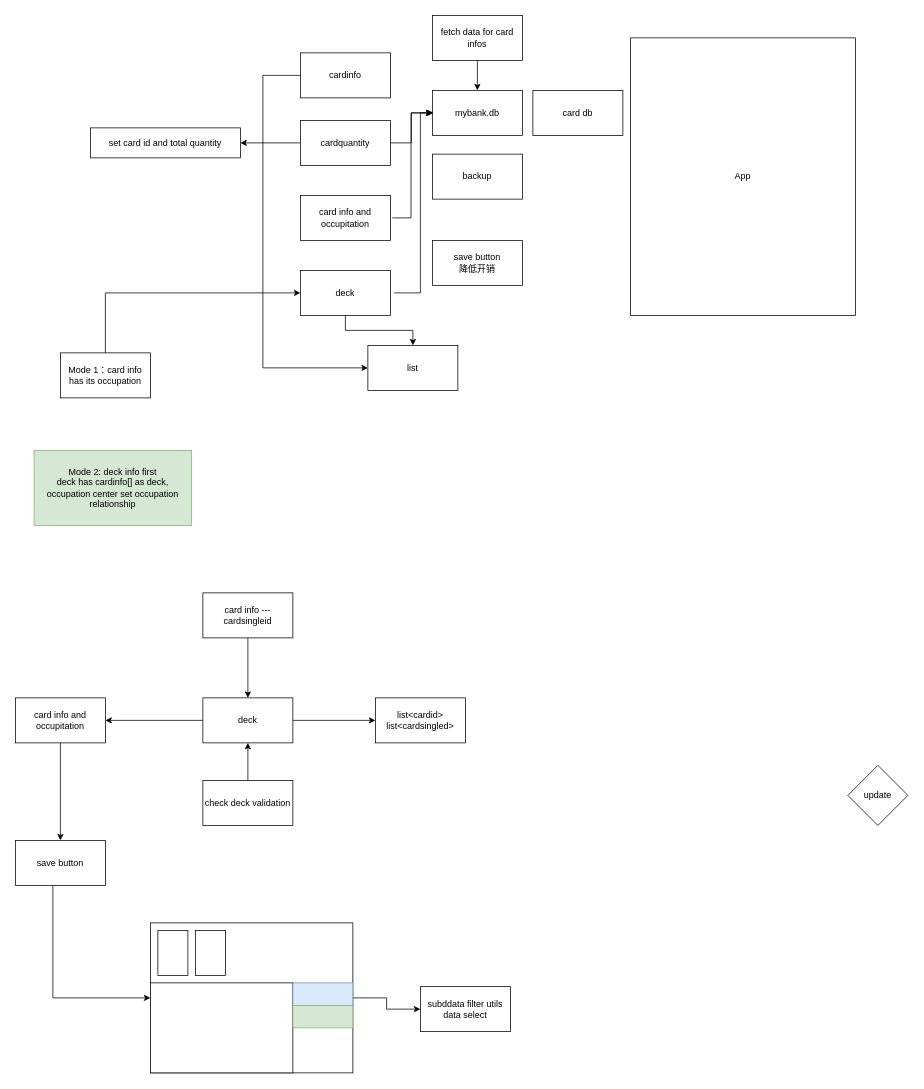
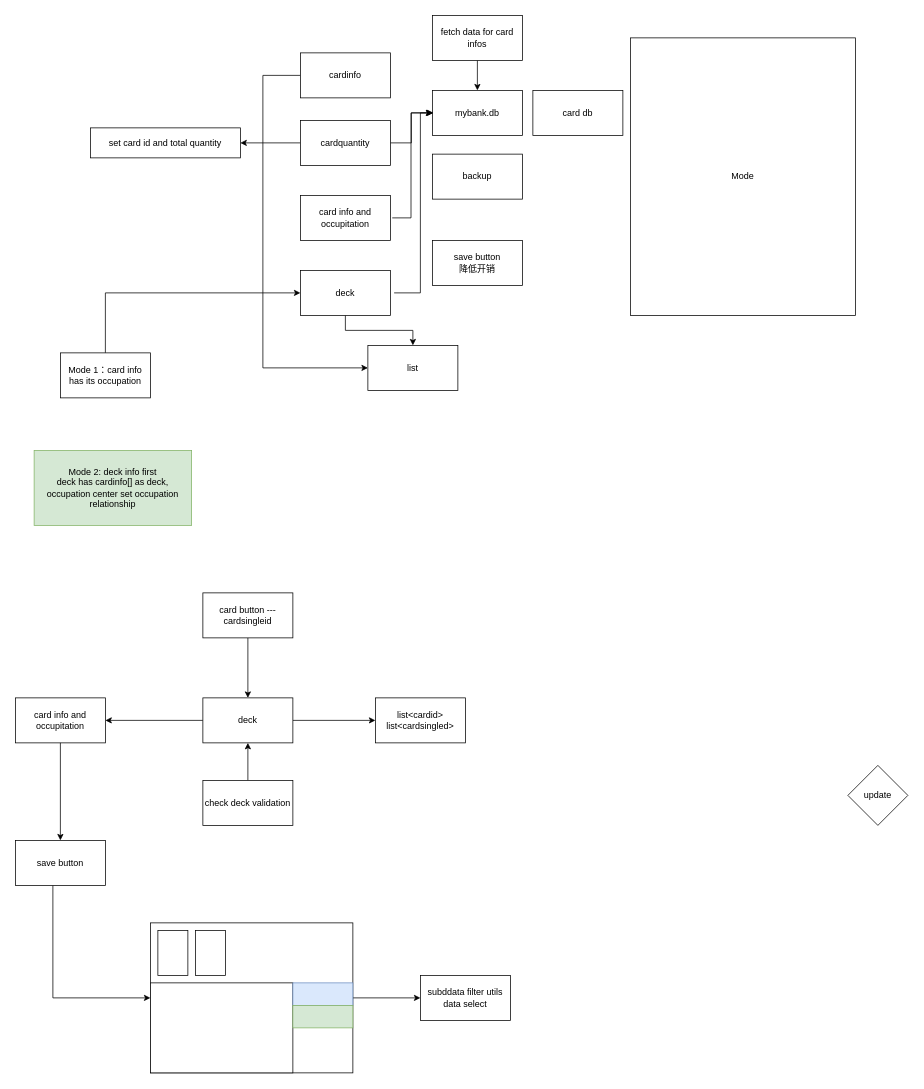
  <mxCell id="0" />
  <mxCell id="1" parent="0" />
  <mxCell id="2" value="mybank.db" style="rounded=0;whiteSpace=wrap;html=1;" vertex="1" parent="1"><mxGeometry x="576" y="120" width="120" height="60" as="geometry" /></mxCell>
- <mxCell id="3" value="App" style="rounded=0;whiteSpace=wrap;html=1;" vertex="1" parent="1"><mxGeometry x="840" y="50" width="300" height="370" as="geometry" /></mxCell>
+ <mxCell id="3" value="Mode" style="rounded=0;whiteSpace=wrap;html=1;" vertex="1" parent="1"><mxGeometry x="840" y="50" width="300" height="370" as="geometry" /></mxCell>
  <mxCell id="4" style="edgeStyle=orthogonalEdgeStyle;rounded=0;orthogonalLoop=1;jettySize=auto;html=1;" edge="1" parent="1" source="5" target="17"><mxGeometry relative="1" as="geometry"><Array as="points"><mxPoint x="350" y="100" /><mxPoint x="350" y="490" /></Array></mxGeometry></mxCell>
  <mxCell id="5" value="cardinfo" style="rounded=0;whiteSpace=wrap;html=1;" vertex="1" parent="1"><mxGeometry x="400" y="70" width="120" height="60" as="geometry" /></mxCell>
  <mxCell id="6" style="edgeStyle=orthogonalEdgeStyle;rounded=0;orthogonalLoop=1;jettySize=auto;html=1;" edge="1" parent="1" source="8" target="2"><mxGeometry relative="1" as="geometry" /></mxCell>
  <mxCell id="7" value="" style="edgeStyle=orthogonalEdgeStyle;rounded=0;orthogonalLoop=1;jettySize=auto;html=1;" edge="1" parent="1" source="8" target="9"><mxGeometry relative="1" as="geometry" /></mxCell>
  <mxCell id="8" value="cardquantity" style="rounded=0;whiteSpace=wrap;html=1;" vertex="1" parent="1"><mxGeometry x="400" y="160" width="120" height="60" as="geometry" /></mxCell>
  <mxCell id="9" value="set card id and total quantity" style="rounded=0;whiteSpace=wrap;html=1;" vertex="1" parent="1"><mxGeometry x="120" y="170" width="200" height="40" as="geometry" /></mxCell>
  <mxCell id="10" style="edgeStyle=orthogonalEdgeStyle;rounded=0;orthogonalLoop=1;jettySize=auto;html=1;" edge="1" parent="1"><mxGeometry relative="1" as="geometry"><mxPoint x="522.5" y="290" as="sourcePoint" /><mxPoint x="577.5" y="150" as="targetPoint" /><Array as="points"><mxPoint x="547.5" y="290" /><mxPoint x="547.5" y="150" /></Array></mxGeometry></mxCell>
  <mxCell id="11" value="card info and occupitation" style="rounded=0;whiteSpace=wrap;html=1;" vertex="1" parent="1"><mxGeometry x="400" y="260" width="120" height="60" as="geometry" /></mxCell>
  <mxCell id="12" style="edgeStyle=orthogonalEdgeStyle;rounded=0;orthogonalLoop=1;jettySize=auto;html=1;" edge="1" parent="1" source="13" target="16"><mxGeometry relative="1" as="geometry"><Array as="points"><mxPoint x="140" y="390" /></Array></mxGeometry></mxCell>
  <mxCell id="13" value="Mode 1：card info has its occupation" style="rounded=0;whiteSpace=wrap;html=1;" vertex="1" parent="1"><mxGeometry x="80" y="470" width="120" height="60" as="geometry" /></mxCell>
  <mxCell id="14" style="edgeStyle=orthogonalEdgeStyle;rounded=0;orthogonalLoop=1;jettySize=auto;html=1;" edge="1" parent="1" target="2"><mxGeometry relative="1" as="geometry"><mxPoint x="525" y="390" as="sourcePoint" /><mxPoint x="575" y="150" as="targetPoint" /><Array as="points"><mxPoint x="560" y="390" /><mxPoint x="560" y="150" /></Array></mxGeometry></mxCell>
  <mxCell id="15" style="edgeStyle=orthogonalEdgeStyle;rounded=0;orthogonalLoop=1;jettySize=auto;html=1;" edge="1" parent="1" source="16" target="17"><mxGeometry relative="1" as="geometry" /></mxCell>
  <mxCell id="16" value="deck" style="rounded=0;whiteSpace=wrap;html=1;" vertex="1" parent="1"><mxGeometry x="400" y="360" width="120" height="60" as="geometry" /></mxCell>
  <mxCell id="17" value="list" style="rounded=0;whiteSpace=wrap;html=1;" vertex="1" parent="1"><mxGeometry x="490" y="460" width="120" height="60" as="geometry" /></mxCell>
  <mxCell id="18" value="Mode 2: deck info first&lt;div&gt;deck has cardinfo[] as deck, occupation center set occupation relationship&lt;/div&gt;" style="rounded=0;whiteSpace=wrap;html=1;fillColor=#d5e8d4;strokeColor=#82b366;" vertex="1" parent="1"><mxGeometry x="45" y="600" width="210" height="100" as="geometry" /></mxCell>
  <mxCell id="19" value="" style="edgeStyle=orthogonalEdgeStyle;rounded=0;orthogonalLoop=1;jettySize=auto;html=1;" edge="1" parent="1" source="20" target="25"><mxGeometry relative="1" as="geometry" /></mxCell>
- <mxCell id="20" value="card info --- cardsingleid" style="rounded=0;whiteSpace=wrap;html=1;" vertex="1" parent="1"><mxGeometry x="270" y="790" width="120" height="60" as="geometry" /></mxCell>
+ <mxCell id="20" value="card button --- cardsingleid" style="rounded=0;whiteSpace=wrap;html=1;" vertex="1" parent="1"><mxGeometry x="270" y="790" width="120" height="60" as="geometry" /></mxCell>
  <mxCell id="21" style="edgeStyle=orthogonalEdgeStyle;rounded=0;orthogonalLoop=1;jettySize=auto;html=1;" edge="1" parent="1" source="37" target="30"><mxGeometry relative="1" as="geometry"><Array as="points"><mxPoint x="70" y="1330" /></Array></mxGeometry></mxCell>
  <mxCell id="22" value="card info and occupitation" style="rounded=0;whiteSpace=wrap;html=1;" vertex="1" parent="1"><mxGeometry x="20" y="930" width="120" height="60" as="geometry" /></mxCell>
  <mxCell id="23" value="" style="edgeStyle=orthogonalEdgeStyle;rounded=0;orthogonalLoop=1;jettySize=auto;html=1;" edge="1" parent="1" source="25" target="26"><mxGeometry relative="1" as="geometry" /></mxCell>
  <mxCell id="24" style="edgeStyle=orthogonalEdgeStyle;rounded=0;orthogonalLoop=1;jettySize=auto;html=1;entryX=1;entryY=0.5;entryDx=0;entryDy=0;" edge="1" parent="1" source="25" target="22"><mxGeometry relative="1" as="geometry" /></mxCell>
  <mxCell id="25" value="deck" style="whiteSpace=wrap;html=1;rounded=0;" vertex="1" parent="1"><mxGeometry x="270" y="930" width="120" height="60" as="geometry" /></mxCell>
  <mxCell id="26" value="list&amp;lt;cardid&amp;gt;&lt;div&gt;list&amp;lt;cardsingled&amp;gt;&lt;/div&gt;" style="whiteSpace=wrap;html=1;rounded=0;" vertex="1" parent="1"><mxGeometry x="500" y="930" width="120" height="60" as="geometry" /></mxCell>
  <mxCell id="27" value="" style="edgeStyle=orthogonalEdgeStyle;rounded=0;orthogonalLoop=1;jettySize=auto;html=1;" edge="1" parent="1" source="28" target="25"><mxGeometry relative="1" as="geometry" /></mxCell>
  <mxCell id="28" value="check deck validation" style="rounded=0;whiteSpace=wrap;html=1;" vertex="1" parent="1"><mxGeometry x="270" y="1040" width="120" height="60" as="geometry" /></mxCell>
  <mxCell id="29" value="" style="edgeStyle=orthogonalEdgeStyle;rounded=0;orthogonalLoop=1;jettySize=auto;html=1;" edge="1" parent="1" source="30" target="39"><mxGeometry relative="1" as="geometry" /></mxCell>
  <mxCell id="30" value="" style="rounded=0;whiteSpace=wrap;html=1;" vertex="1" parent="1"><mxGeometry x="200" y="1230" width="270" height="200" as="geometry" /></mxCell>
  <mxCell id="31" value="" style="rounded=0;whiteSpace=wrap;html=1;" vertex="1" parent="1"><mxGeometry x="200" y="1310" width="190" height="120" as="geometry" /></mxCell>
  <mxCell id="32" value="" style="rounded=0;whiteSpace=wrap;html=1;fillColor=#dae8fc;strokeColor=#6c8ebf;" vertex="1" parent="1"><mxGeometry y="1310" width="80" height="30" as="geometry" x="390" /></mxCell>
  <mxCell id="33" value="" style="rounded=0;whiteSpace=wrap;html=1;fillColor=#d5e8d4;strokeColor=#82b366;" vertex="1" parent="1"><mxGeometry y="1340" width="80" height="30" as="geometry" x="390" /></mxCell>
  <mxCell id="34" value="" style="rounded=0;whiteSpace=wrap;html=1;" vertex="1" parent="1"><mxGeometry x="210" y="1240" width="40" height="60" as="geometry" /></mxCell>
  <mxCell id="35" value="" style="rounded=0;whiteSpace=wrap;html=1;" vertex="1" parent="1"><mxGeometry x="260" y="1240" width="40" height="60" as="geometry" /></mxCell>
  <mxCell id="36" value="" style="edgeStyle=orthogonalEdgeStyle;rounded=0;orthogonalLoop=1;jettySize=auto;html=1;" edge="1" parent="1" source="22" target="37"><mxGeometry relative="1" as="geometry"><mxPoint x="70" y="990" as="sourcePoint" /><mxPoint x="200" y="1330" as="targetPoint" /><Array as="points" /></mxGeometry></mxCell>
  <mxCell id="37" value="save button" style="rounded=0;whiteSpace=wrap;html=1;" vertex="1" parent="1"><mxGeometry x="20" y="1120" width="120" height="60" as="geometry" /></mxCell>
  <mxCell id="38" value="save button&lt;div&gt;降低开销&lt;/div&gt;" style="rounded=0;whiteSpace=wrap;html=1;" vertex="1" parent="1"><mxGeometry x="576" y="320" width="120" height="60" as="geometry" /></mxCell>
- <mxCell id="39" value="subddata filter utils&lt;div&gt;data select&lt;/div&gt;" style="rounded=0;whiteSpace=wrap;html=1;" vertex="1" parent="1"><mxGeometry x="560" y="1315" width="120" height="60" as="geometry" /></mxCell>
+ <mxCell id="39" value="subddata filter utils&lt;div&gt;data select&lt;/div&gt;" style="rounded=0;whiteSpace=wrap;html=1;" vertex="1" parent="1"><mxGeometry x="560" y="1300" width="120" height="60" as="geometry" /></mxCell>
  <mxCell id="40" value="" style="edgeStyle=orthogonalEdgeStyle;rounded=0;orthogonalLoop=1;jettySize=auto;html=1;" edge="1" parent="1" source="41" target="2"><mxGeometry relative="1" as="geometry" /></mxCell>
  <mxCell id="41" value="fetch data for card infos" style="rounded=0;whiteSpace=wrap;html=1;" vertex="1" parent="1"><mxGeometry x="576" y="20" width="120" height="60" as="geometry" /></mxCell>
  <mxCell id="42" value="backup" style="rounded=0;whiteSpace=wrap;html=1;" vertex="1" parent="1"><mxGeometry x="576" y="205" width="120" height="60" as="geometry" /></mxCell>
  <mxCell id="43" value="update" style="rhombus;whiteSpace=wrap;html=1;rounded=0;" vertex="1" parent="1"><mxGeometry x="1130" y="1020" width="80" height="80" as="geometry" /></mxCell>
  <mxCell id="44" value="card db" style="rounded=0;whiteSpace=wrap;html=1;" vertex="1" parent="1"><mxGeometry x="710" y="120" width="120" height="60" as="geometry" /></mxCell>
